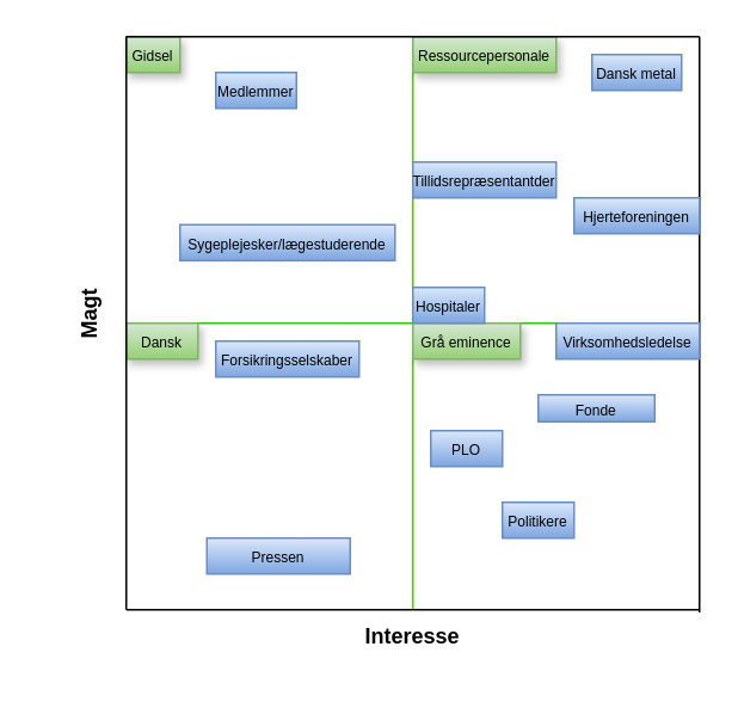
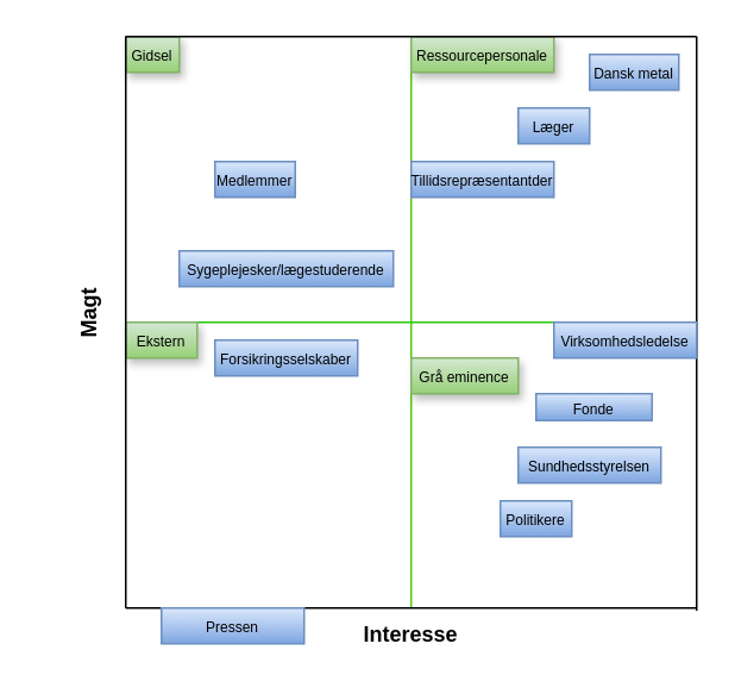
  <mxCell id="0" />
  <mxCell id="1" parent="0" />
  <mxCell id="2" value="" style="endArrow=none;html=1;rounded=0;fillColor=#60a917;strokeColor=light-dark(#55c90d, #73b14c);startSize=8;endSize=8;" edge="1" parent="1"><mxGeometry width="50" height="50" relative="1" as="geometry"><mxPoint x="230" y="340" as="sourcePoint" /><mxPoint x="230" y="20" as="targetPoint" /></mxGeometry></mxCell>
  <mxCell id="3" value="" style="endArrow=none;html=1;rounded=0;strokeColor=light-dark(#2dc80e, #ededed);fontStyle=1" edge="1" parent="1"><mxGeometry width="50" height="50" relative="1" as="geometry"><mxPoint x="70" y="180" as="sourcePoint" /><mxPoint x="390" y="180" as="targetPoint" /></mxGeometry></mxCell>
  <mxCell id="4" value="&lt;font style=&quot;font-size: 8px;&quot;&gt;Gidsel&lt;/font&gt;" style="text;html=1;whiteSpace=wrap;strokeColor=#82b366;fillColor=#d5e8d4;align=center;verticalAlign=middle;rounded=0;shadow=1;gradientColor=#97d077;" vertex="1" parent="1"><mxGeometry x="70" y="20" width="30" height="20" as="geometry" /></mxCell>
  <mxCell id="5" value="&lt;span style=&quot;font-size: 8px;&quot;&gt;Ressourcepersonale&lt;/span&gt;" style="text;html=1;whiteSpace=wrap;strokeColor=#82b366;fillColor=#d5e8d4;align=center;verticalAlign=middle;rounded=0;shadow=1;gradientColor=#97d077;" vertex="1" parent="1"><mxGeometry x="230" y="20" width="80" height="20" as="geometry" /></mxCell>
- <mxCell id="6" value="&lt;span style=&quot;font-size: 8px;&quot;&gt;Grå eminence&lt;/span&gt;" style="text;html=1;whiteSpace=wrap;strokeColor=#82b366;fillColor=#d5e8d4;align=center;verticalAlign=middle;rounded=0;shadow=1;gradientColor=#97d077;" vertex="1" parent="1"><mxGeometry x="230" y="180" width="60" height="20" as="geometry" /></mxCell>
- <mxCell id="7" value="&lt;span style=&quot;font-size: 8px;&quot;&gt;Dansk&lt;/span&gt;" style="text;html=1;whiteSpace=wrap;strokeColor=#82b366;fillColor=#d5e8d4;align=center;verticalAlign=middle;rounded=0;shadow=1;gradientColor=#97d077;" vertex="1" parent="1"><mxGeometry x="70" y="180" width="40" height="20" as="geometry" /></mxCell>
+ <mxCell id="6" value="&lt;span style=&quot;font-size: 8px;&quot;&gt;Grå eminence&lt;/span&gt;" style="text;html=1;whiteSpace=wrap;strokeColor=#82b366;fillColor=#d5e8d4;align=center;verticalAlign=middle;rounded=0;shadow=1;gradientColor=#97d077;" vertex="1" parent="1"><mxGeometry x="230" y="200" width="60" height="20" as="geometry" /></mxCell>
+ <mxCell id="7" value="&lt;span style=&quot;font-size: 8px;&quot;&gt;Ekstern&lt;/span&gt;" style="text;html=1;whiteSpace=wrap;strokeColor=#82b366;fillColor=#d5e8d4;align=center;verticalAlign=middle;rounded=0;shadow=1;gradientColor=#97d077;" vertex="1" parent="1"><mxGeometry x="70" y="180" width="40" height="20" as="geometry" /></mxCell>
  <mxCell id="8" value="" style="endArrow=none;html=1;rounded=0;" edge="1" parent="1"><mxGeometry width="50" height="50" relative="1" as="geometry"><mxPoint x="70" y="340" as="sourcePoint" /><mxPoint x="70" y="20" as="targetPoint" /></mxGeometry></mxCell>
  <mxCell id="9" value="" style="endArrow=none;html=1;rounded=0;" edge="1" parent="1"><mxGeometry width="50" height="50" relative="1" as="geometry"><mxPoint x="70" y="20" as="sourcePoint" /><mxPoint x="390" y="20" as="targetPoint" /></mxGeometry></mxCell>
  <mxCell id="10" value="" style="endArrow=none;html=1;rounded=0;" edge="1" parent="1"><mxGeometry width="50" height="50" relative="1" as="geometry"><mxPoint x="70" y="340" as="sourcePoint" /><mxPoint x="390" y="340" as="targetPoint" /></mxGeometry></mxCell>
  <mxCell id="11" value="" style="endArrow=none;html=1;rounded=0;" edge="1" parent="1"><mxGeometry width="50" height="50" relative="1" as="geometry"><mxPoint x="390" y="341.579" as="sourcePoint" /><mxPoint x="390" y="20" as="targetPoint" /></mxGeometry></mxCell>
  <mxCell id="12" value="&lt;font style=&quot;font-size: 8px;&quot;&gt;Dansk metal&lt;/font&gt;" style="text;html=1;whiteSpace=wrap;strokeColor=#6c8ebf;fillColor=#dae8fc;align=center;verticalAlign=middle;rounded=0;gradientColor=#7ea6e0;" vertex="1" parent="1"><mxGeometry x="330" y="30" width="50" height="20" as="geometry" /></mxCell>
- <mxCell id="13" value="&lt;font style=&quot;font-size: 8px;&quot;&gt;Medlemmer&lt;/font&gt;" style="text;html=1;whiteSpace=wrap;strokeColor=#6c8ebf;fillColor=#dae8fc;align=center;verticalAlign=middle;rounded=0;gradientColor=#7ea6e0;" vertex="1" parent="1"><mxGeometry x="120" y="40" width="45" height="20" as="geometry" /></mxCell>
- <mxCell id="15" value="&lt;span style=&quot;font-size: 8px;&quot;&gt;Sygeplejesker/lægestuderende&lt;/span&gt;" style="text;html=1;whiteSpace=wrap;strokeColor=#6c8ebf;fillColor=#dae8fc;align=center;verticalAlign=middle;rounded=0;gradientColor=#7ea6e0;" vertex="1" parent="1"><mxGeometry x="100" y="125" width="120" height="20" as="geometry" /></mxCell>
+ <mxCell id="13" value="&lt;font style=&quot;font-size: 8px;&quot;&gt;Medlemmer&lt;/font&gt;" style="text;html=1;whiteSpace=wrap;strokeColor=#6c8ebf;fillColor=#dae8fc;align=center;verticalAlign=middle;rounded=0;gradientColor=#7ea6e0;" vertex="1" parent="1"><mxGeometry x="120" y="90" width="45" height="20" as="geometry" /></mxCell>
+ <mxCell id="14" value="&lt;font style=&quot;font-size: 8px;&quot;&gt;Læger&lt;/font&gt;" style="text;html=1;whiteSpace=wrap;strokeColor=#6c8ebf;fillColor=#dae8fc;align=center;verticalAlign=middle;rounded=0;gradientColor=#7ea6e0;" vertex="1" parent="1"><mxGeometry x="290" y="60" width="40" height="20" as="geometry" /></mxCell>
+ <mxCell id="15" value="&lt;span style=&quot;font-size: 8px;&quot;&gt;Sygeplejesker/lægestuderende&lt;/span&gt;" style="text;html=1;whiteSpace=wrap;strokeColor=#6c8ebf;fillColor=#dae8fc;align=center;verticalAlign=middle;rounded=0;gradientColor=#7ea6e0;" vertex="1" parent="1"><mxGeometry x="100" y="140" width="120" height="20" as="geometry" /></mxCell>
  <mxCell id="16" value="&lt;span style=&quot;font-size: 8px;&quot;&gt;Virksomhedsledelse&lt;/span&gt;" style="text;html=1;whiteSpace=wrap;strokeColor=#6c8ebf;fillColor=#dae8fc;align=center;verticalAlign=middle;rounded=0;gradientColor=#7ea6e0;" vertex="1" parent="1"><mxGeometry x="310" y="180" width="80" height="20" as="geometry" /></mxCell>
  <mxCell id="17" value="&lt;span style=&quot;font-size: 8px;&quot;&gt;Forsikringsselskaber&lt;/span&gt;" style="text;html=1;whiteSpace=wrap;strokeColor=#6c8ebf;fillColor=#dae8fc;align=center;verticalAlign=middle;rounded=0;gradientColor=#7ea6e0;" vertex="1" parent="1"><mxGeometry x="120" y="190" width="80" height="20" as="geometry" /></mxCell>
- <mxCell id="18" value="&lt;span style=&quot;font-size: 8px;&quot;&gt;Pressen&lt;/span&gt;" style="text;html=1;whiteSpace=wrap;strokeColor=#6c8ebf;fillColor=#dae8fc;align=center;verticalAlign=middle;rounded=0;gradientColor=#7ea6e0;" vertex="1" parent="1"><mxGeometry x="115" y="300" width="80" height="20" as="geometry" /></mxCell>
- <mxCell id="19" value="&lt;span style=&quot;font-size: 8px;&quot;&gt;Hospitaler&lt;/span&gt;" style="text;html=1;whiteSpace=wrap;strokeColor=#6c8ebf;fillColor=#dae8fc;align=center;verticalAlign=middle;rounded=0;gradientColor=#7ea6e0;" vertex="1" parent="1"><mxGeometry x="230" y="160" width="40" height="20" as="geometry" /></mxCell>
+ <mxCell id="18" value="&lt;span style=&quot;font-size: 8px;&quot;&gt;Pressen&lt;/span&gt;" style="text;html=1;whiteSpace=wrap;strokeColor=#6c8ebf;fillColor=#dae8fc;align=center;verticalAlign=middle;rounded=0;gradientColor=#7ea6e0;" vertex="1" parent="1"><mxGeometry x="90" y="340" width="80" height="20" as="geometry" /></mxCell>
  <mxCell id="20" value="&lt;span style=&quot;font-size: 8px;&quot;&gt;Fonde&lt;/span&gt;" style="text;html=1;whiteSpace=wrap;strokeColor=#6c8ebf;fillColor=#dae8fc;align=center;verticalAlign=middle;rounded=0;gradientColor=#7ea6e0;" vertex="1" parent="1"><mxGeometry x="300" y="220" width="65" height="15" as="geometry" /></mxCell>
- <mxCell id="21" value="&lt;span style=&quot;font-size: 8px;&quot;&gt;Hjerteforeningen&lt;/span&gt;" style="text;html=1;whiteSpace=wrap;strokeColor=#6c8ebf;fillColor=#dae8fc;align=center;verticalAlign=middle;rounded=0;gradientColor=#7ea6e0;" vertex="1" parent="1"><mxGeometry x="320" y="110" width="70" height="20" as="geometry" /></mxCell>
  <mxCell id="22" value="&lt;span style=&quot;font-size: 8px;&quot;&gt;Politikere&lt;/span&gt;" style="text;html=1;whiteSpace=wrap;strokeColor=#6c8ebf;fillColor=#dae8fc;align=center;verticalAlign=middle;rounded=0;gradientColor=#7ea6e0;" vertex="1" parent="1"><mxGeometry x="280" y="280" width="40" height="20" as="geometry" /></mxCell>
  <mxCell id="23" value="&lt;b&gt;Magt&lt;/b&gt;" style="text;html=1;whiteSpace=wrap;strokeColor=none;fillColor=none;align=center;verticalAlign=middle;rounded=0;rotation=-90;" vertex="1" parent="1"><mxGeometry x="20" y="160" width="60" height="30" as="geometry" /></mxCell>
  <mxCell id="24" value="Interesse" style="text;html=1;whiteSpace=wrap;strokeColor=none;fillColor=none;align=center;verticalAlign=middle;rounded=0;fontStyle=1" vertex="1" parent="1"><mxGeometry x="200" y="340" width="60" height="30" as="geometry" /></mxCell>
- <mxCell id="25" value="&lt;span style=&quot;font-size: 8px;&quot;&gt;PLO&lt;/span&gt;" style="text;html=1;whiteSpace=wrap;strokeColor=#6c8ebf;fillColor=#dae8fc;align=center;verticalAlign=middle;rounded=0;gradientColor=#7ea6e0;" vertex="1" parent="1"><mxGeometry x="240" y="240" width="40" height="20" as="geometry" /></mxCell>
  <mxCell id="26" value="&lt;span style=&quot;font-size: 8px;&quot;&gt;Tillidsrepræsentantder&lt;/span&gt;" style="text;html=1;whiteSpace=wrap;strokeColor=#6c8ebf;fillColor=#dae8fc;align=center;verticalAlign=middle;rounded=0;gradientColor=#7ea6e0;" vertex="1" parent="1"><mxGeometry x="230" y="90" width="80" height="20" as="geometry" /></mxCell>
+ <mxCell id="27" value="&lt;span style=&quot;font-size: 8px;&quot;&gt;Sundhedsstyrelsen&lt;/span&gt;" style="text;html=1;whiteSpace=wrap;strokeColor=#6c8ebf;fillColor=#dae8fc;align=center;verticalAlign=middle;rounded=0;gradientColor=#7ea6e0;" vertex="1" parent="1"><mxGeometry x="290" y="250" width="80" height="20" as="geometry" /></mxCell>
